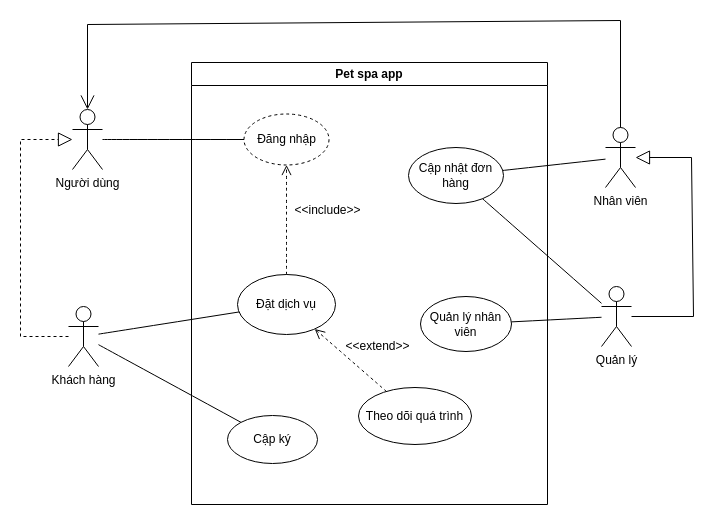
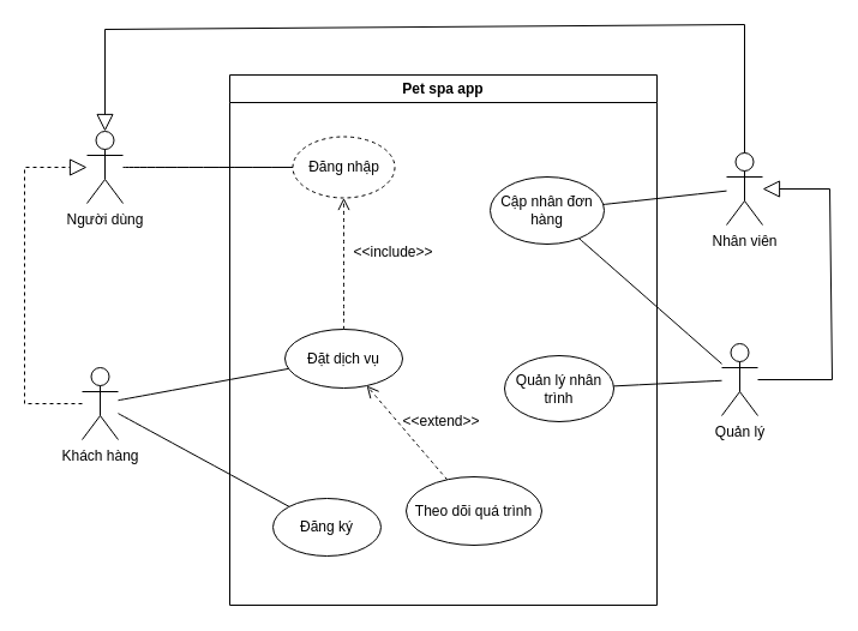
  <mxCell id="0" />
  <mxCell id="1" parent="0" />
  <mxCell id="2" value="Pet spa app" style="swimlane;whiteSpace=wrap;html=1;" vertex="1" parent="1"><mxGeometry y="62" width="356" height="442" as="geometry" x="191" /></mxCell>
  <mxCell id="3" value="Đăng nhập" style="ellipse;whiteSpace=wrap;html=1;dashed=1;" vertex="1" parent="2"><mxGeometry x="52.5" y="51.5" width="85" height="51" as="geometry" /></mxCell>
- <mxCell id="4" value="Cập ký" style="ellipse;whiteSpace=wrap;html=1;" vertex="1" parent="2"><mxGeometry x="36" y="353" width="90" height="48" as="geometry" /></mxCell>
- <mxCell id="5" value="Đặt dịch vụ" style="ellipse;whiteSpace=wrap;html=1;" vertex="1" parent="2"><mxGeometry x="46" y="212" width="98" height="60" as="geometry" /></mxCell>
- <mxCell id="6" value="Theo dõi quá trình" style="ellipse;whiteSpace=wrap;html=1;" vertex="1" parent="2"><mxGeometry x="167" y="325" width="113" height="57" as="geometry" /></mxCell>
- <mxCell id="7" value="Quản lý nhân viên" style="ellipse;whiteSpace=wrap;html=1;" vertex="1" parent="2"><mxGeometry x="229" y="234" width="91" height="55" as="geometry" /></mxCell>
- <mxCell id="8" value="Cập nhật đơn hàng" style="ellipse;whiteSpace=wrap;html=1;" vertex="1" parent="2"><mxGeometry x="217" y="85" width="95" height="56" as="geometry" /></mxCell>
+ <mxCell id="4" value="Đăng ký" style="ellipse;whiteSpace=wrap;html=1;" vertex="1" parent="2"><mxGeometry x="36" y="353" width="90" height="48" as="geometry" /></mxCell>
+ <mxCell id="5" value="Đặt dịch vụ" style="ellipse;whiteSpace=wrap;html=1;" vertex="1" parent="2"><mxGeometry x="46" y="212" width="98" height="49" as="geometry" /></mxCell>
+ <mxCell id="6" value="Theo dõi quá trình" style="ellipse;whiteSpace=wrap;html=1;" vertex="1" parent="2"><mxGeometry x="147" y="335" width="113" height="57" as="geometry" /></mxCell>
+ <mxCell id="7" value="Quản lý nhân trình" style="ellipse;whiteSpace=wrap;html=1;" vertex="1" parent="2"><mxGeometry x="229" y="234" width="91" height="55" as="geometry" /></mxCell>
+ <mxCell id="8" value="Cập nhân đơn hàng" style="ellipse;whiteSpace=wrap;html=1;" vertex="1" parent="2"><mxGeometry x="217" y="85" width="95" height="56" as="geometry" /></mxCell>
  <mxCell id="9" value="&amp;lt;&amp;lt;extend&amp;gt;&amp;gt;" style="html=1;verticalAlign=bottom;labelBackgroundColor=none;endArrow=open;endFill=0;dashed=1;rounded=0;fontSize=12;startSize=8;endSize=8;curved=1;" edge="1" parent="2" source="6" target="5"><mxGeometry x="-0.346" y="-22" width="160" relative="1" as="geometry"><mxPoint x="38" y="274" as="sourcePoint" /><mxPoint x="198" y="274" as="targetPoint" /><mxPoint y="1" as="offset" /></mxGeometry></mxCell>
  <mxCell id="10" value="&amp;lt;&amp;lt;include&amp;gt;&amp;gt;" style="html=1;verticalAlign=bottom;labelBackgroundColor=none;endArrow=open;endFill=0;dashed=1;rounded=0;fontSize=12;startSize=8;endSize=8;curved=1;" edge="1" parent="2" source="5" target="3"><mxGeometry x="-0.016" y="-41" width="160" relative="1" as="geometry"><mxPoint x="-84" y="195" as="sourcePoint" /><mxPoint x="76" y="195" as="targetPoint" /><mxPoint y="-1" as="offset" /></mxGeometry></mxCell>
  <mxCell id="11" value="Người dùng" style="shape=umlActor;verticalLabelPosition=bottom;verticalAlign=top;html=1;outlineConnect=0;" vertex="1" parent="1"><mxGeometry x="72" y="109" width="30" height="60" as="geometry" /></mxCell>
  <mxCell id="12" value="Khách hàng" style="shape=umlActor;verticalLabelPosition=bottom;verticalAlign=top;html=1;outlineConnect=0;" vertex="1" parent="1"><mxGeometry x="68" y="306" width="30" height="60" as="geometry" /></mxCell>
  <mxCell id="13" value="Nhân viên" style="shape=umlActor;verticalLabelPosition=bottom;verticalAlign=top;html=1;outlineConnect=0;" vertex="1" parent="1"><mxGeometry x="605" y="127" width="30" height="60" as="geometry" /></mxCell>
  <mxCell id="14" value="Quản lý" style="shape=umlActor;verticalLabelPosition=bottom;verticalAlign=top;html=1;outlineConnect=0;" vertex="1" parent="1"><mxGeometry x="601" y="286" width="30" height="60" as="geometry" /></mxCell>
  <mxCell id="15" value="" style="endArrow=none;html=1;rounded=0;fontSize=12;startSize=8;endSize=8;curved=1;" edge="1" parent="1" source="12" target="5"><mxGeometry relative="1" as="geometry"><mxPoint x="239" y="344.459" as="sourcePoint" /><mxPoint x="380" y="266.459" as="targetPoint" /></mxGeometry></mxCell>
  <mxCell id="16" value="" style="endArrow=none;html=1;rounded=0;fontSize=12;startSize=8;endSize=8;curved=1;" edge="1" parent="1" source="12" target="4"><mxGeometry relative="1" as="geometry"><mxPoint x="118" y="355" as="sourcePoint" /><mxPoint x="262" y="344" as="targetPoint" /></mxGeometry></mxCell>
  <mxCell id="17" value="" style="endArrow=none;html=1;rounded=0;fontSize=12;startSize=8;endSize=8;curved=1;" edge="1" parent="1" source="8" target="14"><mxGeometry relative="1" as="geometry"><mxPoint x="239" y="344.459" as="sourcePoint" /><mxPoint x="380" y="266.459" as="targetPoint" /></mxGeometry></mxCell>
  <mxCell id="18" value="" style="endArrow=none;html=1;rounded=0;fontSize=12;startSize=8;endSize=8;curved=1;" edge="1" parent="1" source="8" target="13"><mxGeometry relative="1" as="geometry"><mxPoint x="239" y="259.459" as="sourcePoint" /><mxPoint x="380" y="181.459" as="targetPoint" /></mxGeometry></mxCell>
  <mxCell id="19" value="" style="endArrow=none;html=1;rounded=0;fontSize=12;startSize=8;endSize=8;curved=1;" edge="1" parent="1" source="14" target="7"><mxGeometry relative="1" as="geometry"><mxPoint x="239" y="259.459" as="sourcePoint" /><mxPoint x="380" y="181.459" as="targetPoint" /></mxGeometry></mxCell>
  <mxCell id="20" value="" style="endArrow=none;html=1;rounded=0;fontSize=12;startSize=8;endSize=8;curved=1;" edge="1" parent="1" source="11" target="3"><mxGeometry relative="1" as="geometry"><mxPoint x="116" y="366.459" as="sourcePoint" /><mxPoint x="257" y="288.459" as="targetPoint" /></mxGeometry></mxCell>
  <mxCell id="21" value="" style="edgeStyle=none;html=1;endSize=12;endArrow=block;endFill=0;rounded=0;fontSize=12;curved=0;dashed=1;" edge="1" parent="1" source="12" target="11"><mxGeometry width="160" relative="1" as="geometry"><mxPoint x="455.552" y="312.794" as="sourcePoint" /><mxPoint x="-45" y="264" as="targetPoint" /><Array as="points"><mxPoint x="20" y="336" /><mxPoint x="20" y="139" /></Array></mxGeometry></mxCell>
- <mxCell id="22" value="" style="edgeStyle=none;html=1;endSize=12;endArrow=open;endFill=0;rounded=0;fontSize=12;curved=0;" edge="1" parent="1" source="13" target="11"><mxGeometry width="160" relative="1" as="geometry"><mxPoint x="349.552" y="303.794" as="sourcePoint" /><mxPoint x="300.552" y="327.794" as="targetPoint" /><Array as="points"><mxPoint x="620" y="20" /><mxPoint x="87" y="24" /></Array></mxGeometry></mxCell>
+ <mxCell id="22" value="" style="edgeStyle=none;html=1;endSize=12;endArrow=block;endFill=0;rounded=0;fontSize=12;curved=0;" edge="1" parent="1" source="13" target="11"><mxGeometry width="160" relative="1" as="geometry"><mxPoint x="349.552" y="303.794" as="sourcePoint" /><mxPoint x="300.552" y="327.794" as="targetPoint" /><Array as="points"><mxPoint x="620" y="20" /><mxPoint x="87" y="24" /></Array></mxGeometry></mxCell>
  <mxCell id="23" value="" style="edgeStyle=none;html=1;endSize=12;endArrow=block;endFill=0;rounded=0;fontSize=12;curved=0;" edge="1" parent="1" source="14" target="13"><mxGeometry width="160" relative="1" as="geometry"><mxPoint x="588.552" y="286.794" as="sourcePoint" /><mxPoint x="539.552" y="310.794" as="targetPoint" /><Array as="points"><mxPoint x="693" y="316" /><mxPoint x="691" y="157" /></Array></mxGeometry></mxCell>
